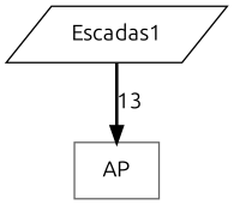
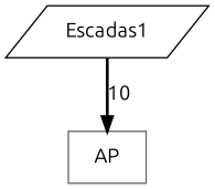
  digraph {
    fontname=Ubuntu
    node [fontname=Ubuntu]
    n1 [label=Escadas1 color=black shape=parallelogram]
    n2 [label=AP color=gray40 shape=box]
-   n1 -> n2 [color=black label=13 penwidth=2.0 fontname=Ubuntu]
+   n1 -> n2 [color=black label=10 penwidth=2.0 fontname=Ubuntu]
  }
